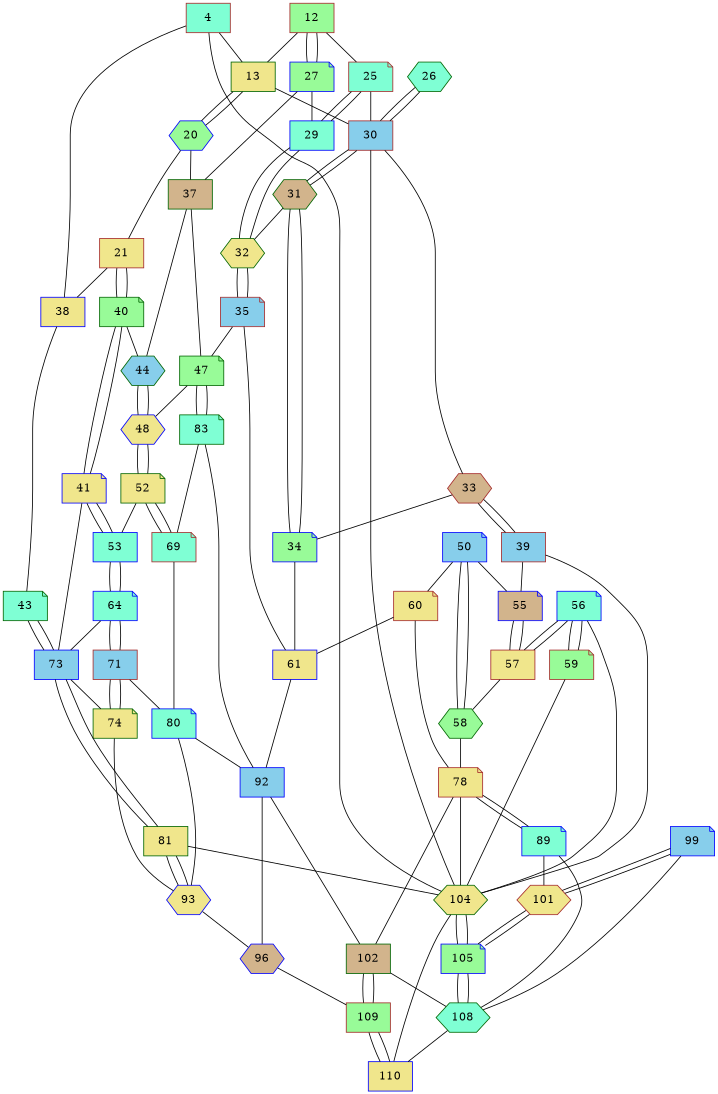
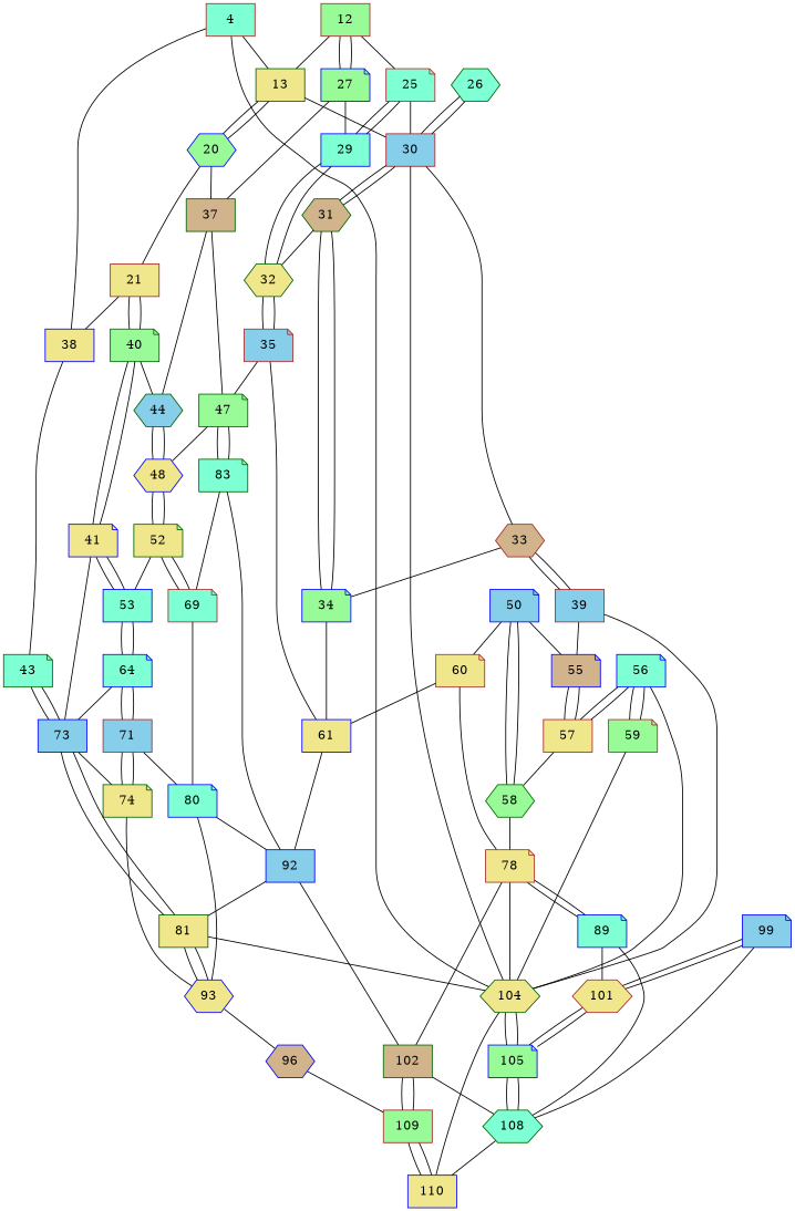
  graph {
    node [color=blue fillcolor=khaki shape=note style=filled]
    4 [color=brown fillcolor=aquamarine shape=box super="+3"]
    13 [color=darkgreen shape=box super="+5"]
    38 [shape=box super="+22"]
    104 [color=darkgreen shape=hexagon super="+77+2+82+17"]
    20 [fillcolor=palegreen shape=hexagon]
    30 [color=brown fillcolor=skyblue shape=box super="+24+23+19"]
    43 [color=darkgreen fillcolor=aquamarine]
    105 [fillcolor=palegreen]
    110 [shape=box]
    12 [color=brown fillcolor=palegreen shape=box]
    25 [color=brown fillcolor=aquamarine super="+11"]
    27 [fillcolor=palegreen]
    29 [fillcolor=aquamarine shape=box]
    37 [color=darkgreen fillcolor=tan shape=box super="+28"]
    21 [color=brown shape=box]
    31 [color=darkgreen fillcolor=tan shape=hexagon]
    33 [color=brown fillcolor=tan shape=hexagon]
    40 [color=darkgreen fillcolor=palegreen]
    47 [color=darkgreen fillcolor=palegreen super="+36"]
    44 [color=darkgreen fillcolor=skyblue shape=hexagon]
    41
    32 [color=darkgreen shape=hexagon]
    26 [color=darkgreen fillcolor=aquamarine shape=hexagon]
    35 [color=brown fillcolor=skyblue]
    34 [fillcolor=palegreen]
    39 [color=brown fillcolor=skyblue shape=box]
    61 [shape=box super="+46"]
    55 [fillcolor=tan super="+49"]
    92 [fillcolor=skyblue shape=box super="+79+76"]
    48 [shape=hexagon]
    n31 [color=darkgreen fillcolor=aquamarine label=83]
    73 [fillcolor=skyblue shape=box super="+72+42"]
    57 [color=brown shape=box]
    53 [fillcolor=aquamarine shape=box]
    64 [fillcolor=aquamarine]
    74 [color=darkgreen]
    81 [color=darkgreen shape=box]
    52 [color=darkgreen]
    69 [color=brown fillcolor=aquamarine]
    50 [fillcolor=skyblue]
    58 [color=darkgreen fillcolor=palegreen shape=hexagon]
    60 [color=brown super="+51"]
    78 [color=brown super="+66+68"]
    80 [fillcolor=aquamarine super="+70"]
    71 [color=brown fillcolor=skyblue shape=box]
    56 [fillcolor=aquamarine super="+54+14"]
    59 [color=brown fillcolor=palegreen]
    89 [fillcolor=aquamarine super="+86"]
    102 [color=darkgreen fillcolor=tan shape=box super="+91+75"]
    96 [fillcolor=tan shape=hexagon super="+95"]
    93 [shape=hexagon super="+84+83"]
    101 [color=brown shape=hexagon super="+97+98"]
    108 [color=darkgreen fillcolor=aquamarine shape=hexagon super="+107+100+87"]
    109 [color=brown fillcolor=palegreen shape=box super="+106+103"]
    99 [fillcolor=skyblue]
    4 -- 13
    4 -- 38 [weight=2]
    4 -- 104 [weight=2]
    13 -- 20
    13 -- 20
    13 -- 30
    38 -- 43
    104 -- 105
    104 -- 105
    104 -- 110
    20 -- 37
    20 -- 21
    30 -- 104 [weight=2]
    30 -- 31
    30 -- 31
    30 -- 33
    43 -- 73 [weight=2]
    43 -- 73
    105 -- 108
    105 -- 108
    12 -- 13
    12 -- 25
    12 -- 27
    12 -- 27
    25 -- 30 [weight=2]
    25 -- 29
    25 -- 29
    27 -- 29
    27 -- 37
    29 -- 32
    29 -- 32
    37 -- 47
    37 -- 44
    21 -- 38
    21 -- 40
    21 -- 40
    31 -- 32
    31 -- 34
    31 -- 34
    33 -- 34
    33 -- 39
    33 -- 39
    40 -- 44
    40 -- 41
    40 -- 41
    47 -- 48
    47 -- n31
    47 -- n31
    44 -- 48
    44 -- 48
    41 -- 73
    41 -- 53
    41 -- 53
    32 -- 35
    32 -- 35
    26 -- 30 [weight=3]
    26 -- 30
    35 -- 47
    35 -- 61
    34 -- 61
    39 -- 104
    39 -- 55
    61 -- 92
    55 -- 57
    55 -- 57
    92 -- 102 [weight=2]
-   92 -- 96
+   92 -- 81
    48 -- 52
    48 -- 52
    n31 -- 92
    n31 -- 69
    73 -- 74
    73 -- 81
    73 -- 81
    57 -- 58
    53 -- 64
    53 -- 64
    64 -- 73
    64 -- 71
    64 -- 71
    74 -- 93
    81 -- 104
    81 -- 93
    81 -- 93
    52 -- 53
    52 -- 69
    52 -- 69
    69 -- 80
    50 -- 55
    50 -- 58
    50 -- 58
    50 -- 60
    58 -- 78
    60 -- 61 [weight=2]
    60 -- 78
    78 -- 104
    78 -- 89 [weight=2]
    78 -- 89
    78 -- 102
    80 -- 92
    80 -- 93
    71 -- 74
    71 -- 74
    71 -- 80
    56 -- 104 [weight=2]
    56 -- 57
    56 -- 57
    56 -- 59 [weight=2]
    56 -- 59
    59 -- 104
    89 -- 101 [weight=2]
    89 -- 108
    102 -- 108 [weight=2]
    102 -- 109 [weight=2]
    102 -- 109
    96 -- 109 [weight=2]
    93 -- 96 [weight=2]
    101 -- 105
    101 -- 105
    108 -- 110
    109 -- 110
    109 -- 110
    99 -- 101 [weight=2]
    99 -- 101
    99 -- 108
  }
